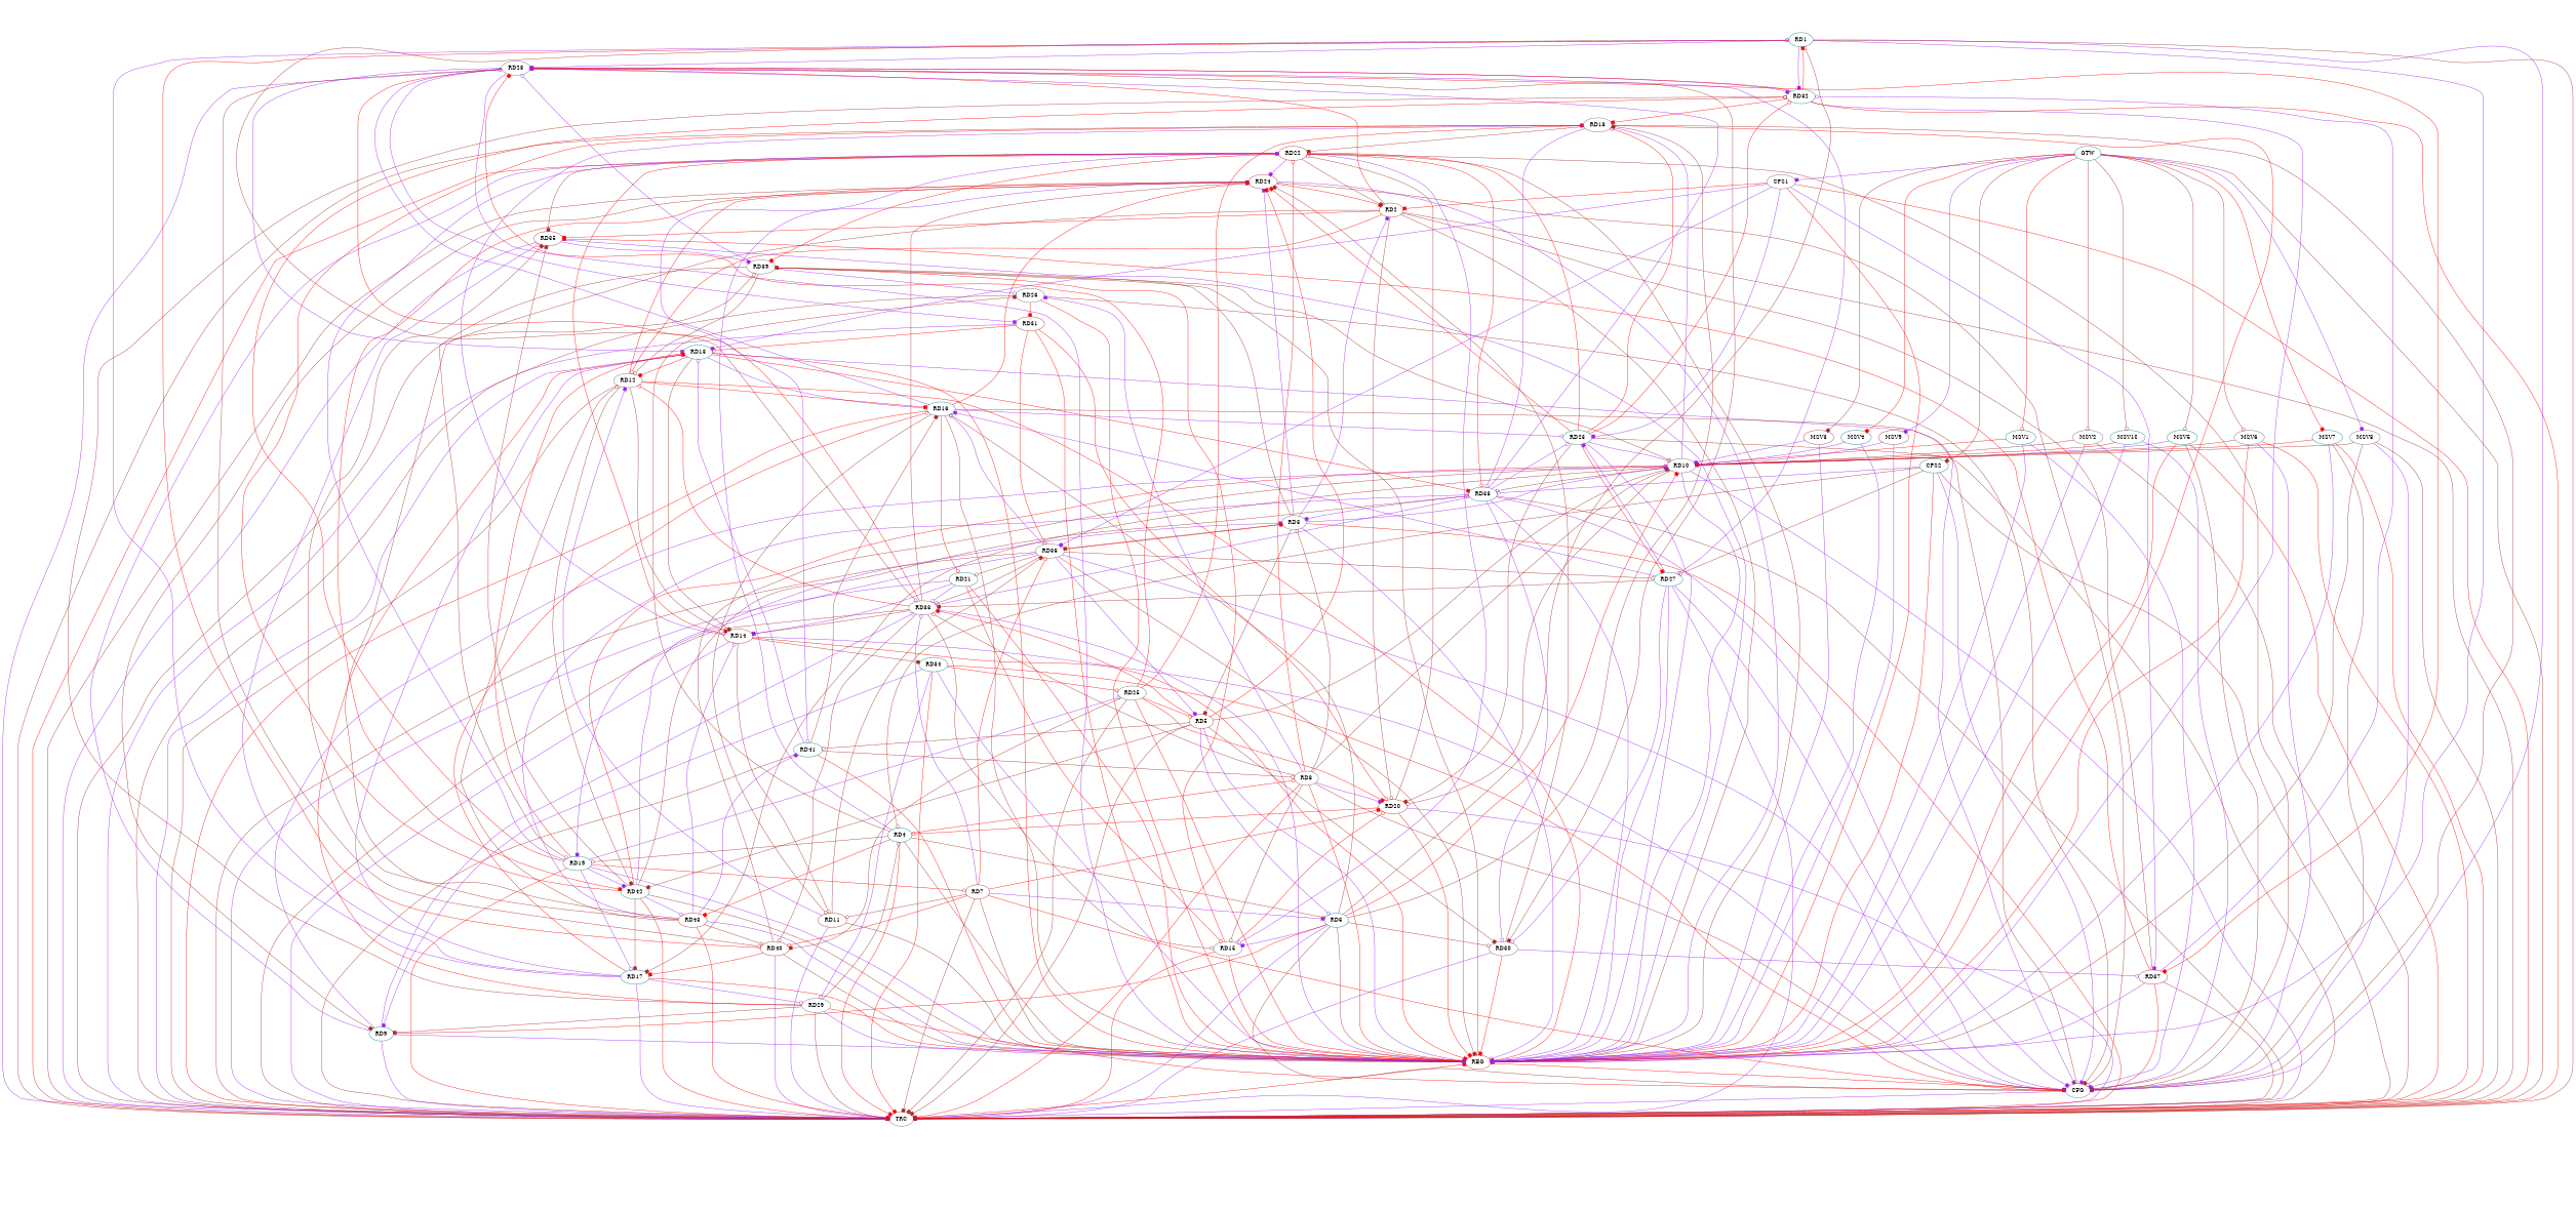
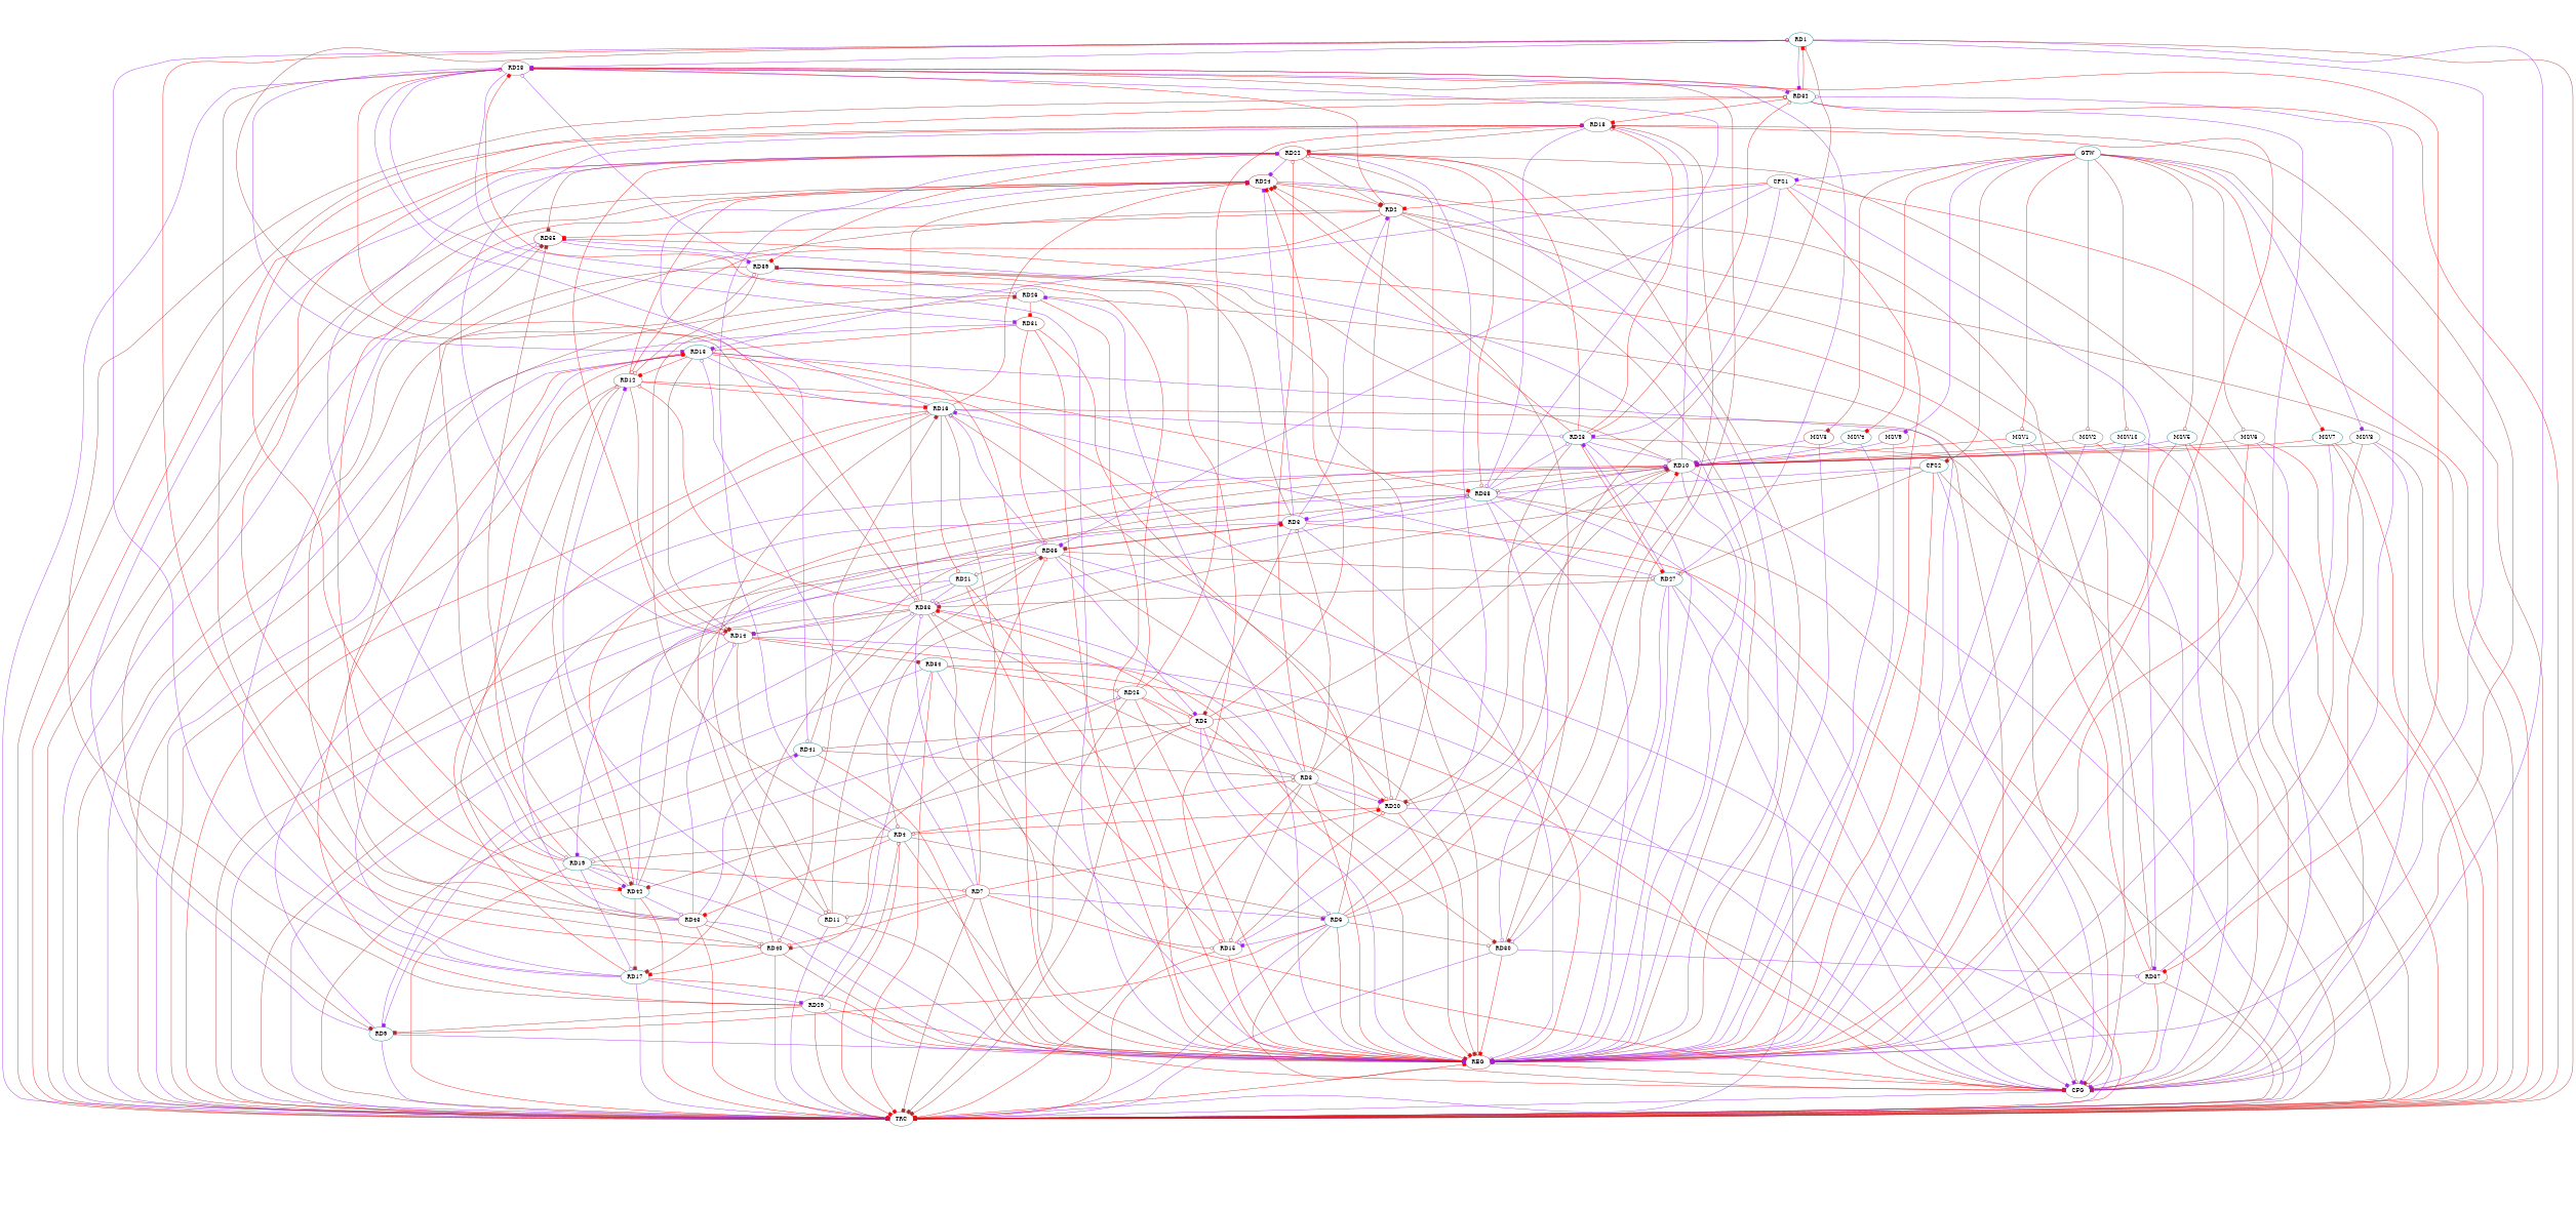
  strict digraph {
    node [color=teal]
    edge [arrowhead=odot color=purple]
    n1 [label=RD1]
    n2 [color=gray40 label=RD28]
    n3 [label=RD32]
    n4 [color=gray40 label=RD33]
    n5 [color=brown label=REG]
    n6 [color=gray40 label=CFG]
    n7 [color=gray40 label=TRC]
    n8 [color=brown label=RD37]
    n9 [color=gray40 label=RD30]
    n10 [color=brown label=RD40]
    n11 [label=RD13]
    n12 [label=RD27]
    n13 [color=brown label=RD31]
    n14 [color=gray40 label=RD18]
    n15 [color=gray40 label=RD12]
    n16 [color=brown label=RD24]
    n17 [color=gray40 label=RD15]
    n18 [color=brown label=RD14]
    n19 [color=brown label=RD2]
    n20 [label=RD19]
    n21 [color=brown label=RD20]
    n22 [color=brown label=RD35]
    n23 [label=RD42]
    n24 [label=RD16]
    n25 [color=brown label=RD7]
    n26 [color=brown label=RD22]
    n27 [label=RD17]
    n28 [color=gray40 label=RD25]
    n29 [label=RD4]
    n30 [color=gray40 label=RD39]
    n31 [color=gray40 label=RD3]
    n32 [color=brown label=RD5]
    n33 [color=gray40 label=RD10]
    n34 [color=gray40 label=RD36]
    n35 [label=RD6]
    n36 [label=RD41]
    n37 [label=RD38]
    n38 [label=RD9]
    n39 [label=RD21]
    n40 [color=gray40 label=RD26]
    n41 [color=gray40 label=RD8]
    n42 [color=brown label=RD43]
    n43 [color=brown label=RD11]
    n44 [label=RD23]
    n45 [color=gray40 label=RD29]
    n46 [label=RD34]
    n47 [color=gray40 label=CPS1]
    n48 [label=CPS2]
    n49 [label=GTW]
    n50 [label=MSV1]
    n51 [color=gray40 label=MSV2]
    n52 [color=brown label=MSV3]
    n53 [label=MSV4]
    n54 [label=MSV5]
    n55 [color=gray40 label=MSV6]
    n56 [label=MSV7]
    n57 [color=gray40 label=MSV8]
    n58 [color=brown label=MSV9]
    n59 [label=MSV10]
    n1 -> n2 [arrowhead=box]
    n1 -> n3 [arrowhead=box]
    n1 -> n4 [color=brown]
    n1 -> n5
    n1 -> n6 [arrowhead=box]
    n1 -> n7 [color=brown]
    n2 -> n3 [arrowhead=box]
    n2 -> n5
    n2 -> n7
    n2 -> n8 [arrowhead=box color=red]
    n2 -> n9 [arrowhead=box color=brown]
    n2 -> n10 [color=brown]
    n2 -> n11 [arrowhead=box]
    n2 -> n12
    n2 -> n13 [arrowhead=box]
    n3 -> n1 [arrowhead=box color=red]
    n3 -> n2 [color=red]
    n3 -> n5 [arrowhead=box]
    n3 -> n7 [arrowhead=box color=red]
    n3 -> n14 [arrowhead=box color=red]
    n4 -> n2 [color=red]
    n4 -> n5 [arrowhead=box]
    n4 -> n7 [arrowhead=box color=brown]
    n4 -> n10 [color=brown]
    n4 -> n15 [color=red]
    n4 -> n16 [arrowhead=box color=brown]
    n4 -> n17 [color=brown]
    n4 -> n18 [arrowhead=box color=brown]
    n5 -> n6 [arrowhead=box color=red]
    n6 -> n7
    n7 -> n5 [arrowhead=box color=red]
    n8 -> n3
    n8 -> n5 [arrowhead=box]
    n8 -> n6 [arrowhead=box color=red]
    n8 -> n7 [color=brown]
    n8 -> n22 [arrowhead=box color=red]
    n9 -> n5 [arrowhead=box color=red]
    n9 -> n7
    n9 -> n8
    n9 -> n16 [arrowhead=box color=brown]
    n10 -> n1 [color=red]
    n10 -> n5 [color=brown]
    n10 -> n7
    n10 -> n27 [arrowhead=box color=red]
    n10 -> n33 [color=brown]
    n11 -> n5 [color=red]
    n11 -> n6 [arrowhead=box]
    n11 -> n7 [arrowhead=box]
    n11 -> n15 [arrowhead=box color=red]
    n11 -> n18 [arrowhead=box color=brown]
    n11 -> n24
    n11 -> n37 [arrowhead=box color=red]
    n12 -> n4 [arrowhead=box color=brown]
    n12 -> n5
    n12 -> n6 [arrowhead=box]
    n12 -> n7 [arrowhead=box]
    n12 -> n9
    n12 -> n24 [arrowhead=box]
    n12 -> n44 [arrowhead=box]
    n13 -> n5 [arrowhead=box color=red]
    n13 -> n7 [arrowhead=box]
    n13 -> n11 [color=red]
    n13 -> n21 [color=red]
    n13 -> n34 [color=red]
    n14 -> n5 [arrowhead=box color=red]
    n14 -> n6 [color=brown]
    n14 -> n7 [color=brown]
    n14 -> n26 [arrowhead=box color=brown]
    n14 -> n37
    n15 -> n5 [arrowhead=box color=red]
    n15 -> n7 [color=brown]
    n15 -> n16 [arrowhead=box color=red]
    n15 -> n18 [arrowhead=box color=brown]
    n15 -> n23 [arrowhead=box color=brown]
    n15 -> n24 [arrowhead=box color=red]
    n16 -> n5
    n16 -> n6 [color=brown]
    n16 -> n7 [arrowhead=box color=brown]
    n16 -> n19 [arrowhead=box color=red]
    n16 -> n23 [arrowhead=box color=red]
    n16 -> n38 [arrowhead=box color=brown]
    n17 -> n5 [arrowhead=box color=red]
    n17 -> n7 [color=red]
    n17 -> n21 [color=red]
    n17 -> n30 [color=red]
    n18 -> n5 [arrowhead=box color=red]
    n18 -> n6 [arrowhead=box]
    n18 -> n7 [arrowhead=box]
    n18 -> n14 [arrowhead=box]
    n18 -> n43 [color=brown]
    n18 -> n46 [arrowhead=box color=brown]
    n19 -> n2 [arrowhead=box color=red]
    n19 -> n5 [color=brown]
    n19 -> n7 [arrowhead=box color=brown]
    n19 -> n8 [color=brown]
    n19 -> n15 [color=red]
    n19 -> n20 [color=brown]
    n19 -> n21 [color=brown]
    n19 -> n22 [arrowhead=box color=red]
    n20 -> n3 [color=red]
    n20 -> n5 [arrowhead=box]
    n20 -> n7 [color=red]
    n20 -> n11 [color=red]
    n20 -> n23 [arrowhead=box]
    n20 -> n25 [color=red]
    n20 -> n26
    n20 -> n27
    n20 -> n28
    n21 -> n5 [arrowhead=box color=red]
    n21 -> n7
    n21 -> n26 [color=brown]
    n21 -> n29 [color=red]
    n22 -> n5
    n22 -> n7
    n22 -> n30 [arrowhead=box]
-   n23 -> n5 [color=brown]
    n23 -> n7 [arrowhead=box color=red]
    n23 -> n14 [color=red]
    n23 -> n22 [arrowhead=box color=brown]
    n23 -> n27 [arrowhead=box color=brown]
    n23 -> n31 [arrowhead=box]
    n23 -> n33 [color=red]
    n23 -> n37 [color=brown]
    n23 -> n42
    n24 -> n2
    n24 -> n5 [arrowhead=box color=brown]
    n24 -> n6 [color=brown]
    n24 -> n7 [arrowhead=box color=red]
    n24 -> n16 [arrowhead=box color=red]
    n24 -> n39 [color=red]
    n24 -> n43 [color=brown]
    n24 -> n44
    n25 -> n4
    n25 -> n5 [color=brown]
    n25 -> n6 [color=red]
    n25 -> n7 [arrowhead=box color=brown]
    n25 -> n10 [color=red]
    n25 -> n21 [arrowhead=box color=red]
    n25 -> n34 [color=red]
    n25 -> n35 [arrowhead=box]
    n25 -> n43 [color=brown]
    n26 -> n5 [color=brown]
    n26 -> n6 [arrowhead=box color=brown]
    n26 -> n7 [arrowhead=box color=red]
    n26 -> n16 [arrowhead=box]
    n26 -> n17
    n26 -> n18 [color=red]
    n26 -> n19 [arrowhead=box color=brown]
    n26 -> n22 [arrowhead=box color=brown]
    n26 -> n30 [arrowhead=box color=red]
    n26 -> n36
    n26 -> n37 [color=red]
    n27 -> n1
    n27 -> n5 [color=red]
    n27 -> n7 [arrowhead=box]
    n27 -> n11
    n27 -> n22
    n27 -> n24 [color=red]
-   n27 -> n45
+   n27 -> n45 [arrowhead=box]
    n28 -> n2 [arrowhead=box color=red]
    n28 -> n5 [arrowhead=box color=red]
    n28 -> n7 [arrowhead=box color=brown]
    n28 -> n10 [arrowhead=box color=brown]
    n28 -> n14 [color=red]
    n28 -> n21 [arrowhead=box color=red]
    n28 -> n32 [color=red]
    n29 -> n5 [color=brown]
    n29 -> n7 [arrowhead=box color=red]
    n29 -> n16
    n29 -> n20 [color=brown]
    n29 -> n35 [color=brown]
    n29 -> n40 [arrowhead=box color=brown]
    n29 -> n41 [color=red]
    n29 -> n42 [arrowhead=box color=red]
    n30 -> n2
    n30 -> n5 [color=brown]
    n30 -> n7 [color=brown]
    n30 -> n15 [color=brown]
    n30 -> n33 [color=brown]
    n30 -> n40
    n31 -> n5
    n31 -> n7 [arrowhead=box color=red]
    n31 -> n16 [arrowhead=box]
    n31 -> n19 [arrowhead=box]
    n31 -> n30 [arrowhead=box color=brown]
    n31 -> n32 [arrowhead=box color=brown]
    n31 -> n33 [arrowhead=box]
    n31 -> n34 [arrowhead=box color=brown]
    n32 -> n4 [arrowhead=box color=red]
    n32 -> n5 [arrowhead=box]
    n32 -> n7 [arrowhead=box color=brown]
    n32 -> n9 [arrowhead=box color=brown]
    n32 -> n16 [arrowhead=box color=red]
    n32 -> n23 [arrowhead=box color=brown]
    n32 -> n33 [arrowhead=box color=brown]
    n32 -> n35
    n32 -> n36 [color=brown]
    n33 -> n5 [arrowhead=box]
    n33 -> n7
    n33 -> n14
    n33 -> n21 [color=brown]
    n33 -> n27 [arrowhead=box color=brown]
    n33 -> n37 [color=brown]
    n34 -> n4 [color=brown]
    n34 -> n5 [arrowhead=box color=brown]
    n34 -> n6 [arrowhead=box]
    n34 -> n7 [color=brown]
    n34 -> n12 [color=brown]
    n34 -> n20 [arrowhead=box]
    n34 -> n24
    n34 -> n31 [arrowhead=box color=red]
    n34 -> n32 [arrowhead=box]
    n34 -> n39 [color=brown]
    n35 -> n1 [color=brown]
    n35 -> n5 [arrowhead=box color=brown]
    n35 -> n6 [color=brown]
    n35 -> n7 [arrowhead=box]
    n35 -> n9 [color=brown]
    n35 -> n14 [arrowhead=box color=brown]
    n35 -> n17 [arrowhead=box]
    n35 -> n24 [color=brown]
    n35 -> n33 [arrowhead=box color=red]
    n35 -> n38 [color=red]
    n36 -> n5 [color=red]
    n36 -> n7 [color=brown]
-   n36 -> n11
+   n25 -> n11
    n36 -> n24 [arrowhead=box color=brown]
    n36 -> n41 [color=brown]
    n37 -> n2 [arrowhead=box]
    n37 -> n4
    n37 -> n5 [arrowhead=box]
    n37 -> n6 [arrowhead=box]
    n37 -> n7 [color=brown]
    n37 -> n9
    n37 -> n31 [arrowhead=box]
    n37 -> n44
    n38 -> n4
    n38 -> n5 [arrowhead=box]
    n38 -> n7 [arrowhead=box]
    n38 -> n26 [arrowhead=box]
    n38 -> n33
    n39 -> n4
    n39 -> n5 [arrowhead=box color=red]
    n39 -> n7 [arrowhead=box]
    n39 -> n17 [color=red]
    n39 -> n18 [arrowhead=box]
    n40 -> n5 [color=red]
    n40 -> n6 [arrowhead=box color=brown]
    n40 -> n7 [arrowhead=box color=brown]
    n40 -> n13 [arrowhead=box color=red]
    n41 -> n4 [color=brown]
    n41 -> n5 [color=red]
    n41 -> n6 [color=brown]
    n41 -> n7 [arrowhead=box color=red]
    n41 -> n17 [color=brown]
    n41 -> n21 [arrowhead=box]
    n41 -> n26 [color=red]
    n41 -> n31 [color=brown]
    n41 -> n33 [color=brown]
    n41 -> n40 [arrowhead=box]
    n42 -> n5 [arrowhead=box]
    n42 -> n7 [arrowhead=box color=red]
    n42 -> n10 [color=brown]
    n42 -> n15 [color=brown]
    n42 -> n18
    n42 -> n22 [arrowhead=box color=brown]
    n42 -> n30 [color=brown]
    n42 -> n36 [arrowhead=box]
    n42 -> n37
    n43 -> n5 [color=brown]
    n43 -> n7
    n43 -> n15 [arrowhead=box]
    n43 -> n34 [arrowhead=box color=brown]
    n44 -> n3 [color=red]
    n44 -> n5
    n44 -> n7 [color=brown]
    n44 -> n12 [arrowhead=box color=red]
    n44 -> n14 [color=red]
    n44 -> n16 [arrowhead=box color=red]
    n44 -> n21 [arrowhead=box color=brown]
    n44 -> n26 [color=red]
    n44 -> n33
    n45 -> n3 [color=brown]
    n45 -> n5
    n45 -> n6 [color=red]
    n45 -> n7 [color=brown]
    n45 -> n11 [arrowhead=box color=red]
    n45 -> n29 [color=brown]
    n45 -> n38 [arrowhead=box color=brown]
    n46 -> n5
    n46 -> n6 [color=red]
    n46 -> n7 [arrowhead=box color=red]
    n46 -> n28 [color=red]
    n46 -> n38 [arrowhead=box]
    n46 -> n45
    n47 -> n5 [color=red]
    n47 -> n7 [arrowhead=box color=red]
    n47 -> n8 [arrowhead=box]
    n47 -> n11 [arrowhead=box]
    n47 -> n19 [arrowhead=box color=red]
    n47 -> n34 [arrowhead=box]
    n47 -> n44 [arrowhead=box]
    n48 -> n5 [color=red]
    n48 -> n6 [arrowhead=box]
    n48 -> n7 [color=brown]
    n48 -> n12 [color=brown]
    n48 -> n29 [color=brown]
    n48 -> n37
    n49 -> n7 [arrowhead=box color=brown]
    n49 -> n47 [arrowhead=box]
    n49 -> n48 [arrowhead=box color=brown]
    n49 -> n50 [color=red]
    n49 -> n51 [color=brown]
    n49 -> n52 [arrowhead=box color=brown]
    n49 -> n53 [arrowhead=box color=red]
    n49 -> n54 [color=brown]
    n49 -> n55 [color=brown]
    n49 -> n56 [arrowhead=box color=red]
    n49 -> n57 [arrowhead=box]
    n49 -> n58 [arrowhead=box]
    n49 -> n59 [color=brown]
    n50 -> n5
    n50 -> n6 [arrowhead=box]
    n50 -> n33 [arrowhead=box color=red]
    n51 -> n5
    n51 -> n7 [arrowhead=box color=brown]
    n51 -> n33 [arrowhead=box color=brown]
    n52 -> n5
    n52 -> n33 [arrowhead=box]
    n53 -> n5 [arrowhead=box]
    n53 -> n33 [arrowhead=box]
    n54 -> n5 [arrowhead=box color=red]
    n54 -> n6 [arrowhead=box color=brown]
    n54 -> n7 [color=red]
    n54 -> n33 [arrowhead=box]
    n55 -> n5 [color=red]
    n55 -> n6
    n55 -> n7 [color=red]
    n55 -> n33 [color=brown]
    n56 -> n5
    n56 -> n6 [arrowhead=box color=brown]
    n56 -> n7 [arrowhead=box color=red]
    n56 -> n33 [color=red]
    n57 -> n5 [color=brown]
    n57 -> n6
    n57 -> n7 [arrowhead=box color=brown]
    n57 -> n33 [color=brown]
    n58 -> n5
    n58 -> n33
    n59 -> n5 [arrowhead=box]
    n59 -> n6
    n59 -> n33 [color=red]
  }
